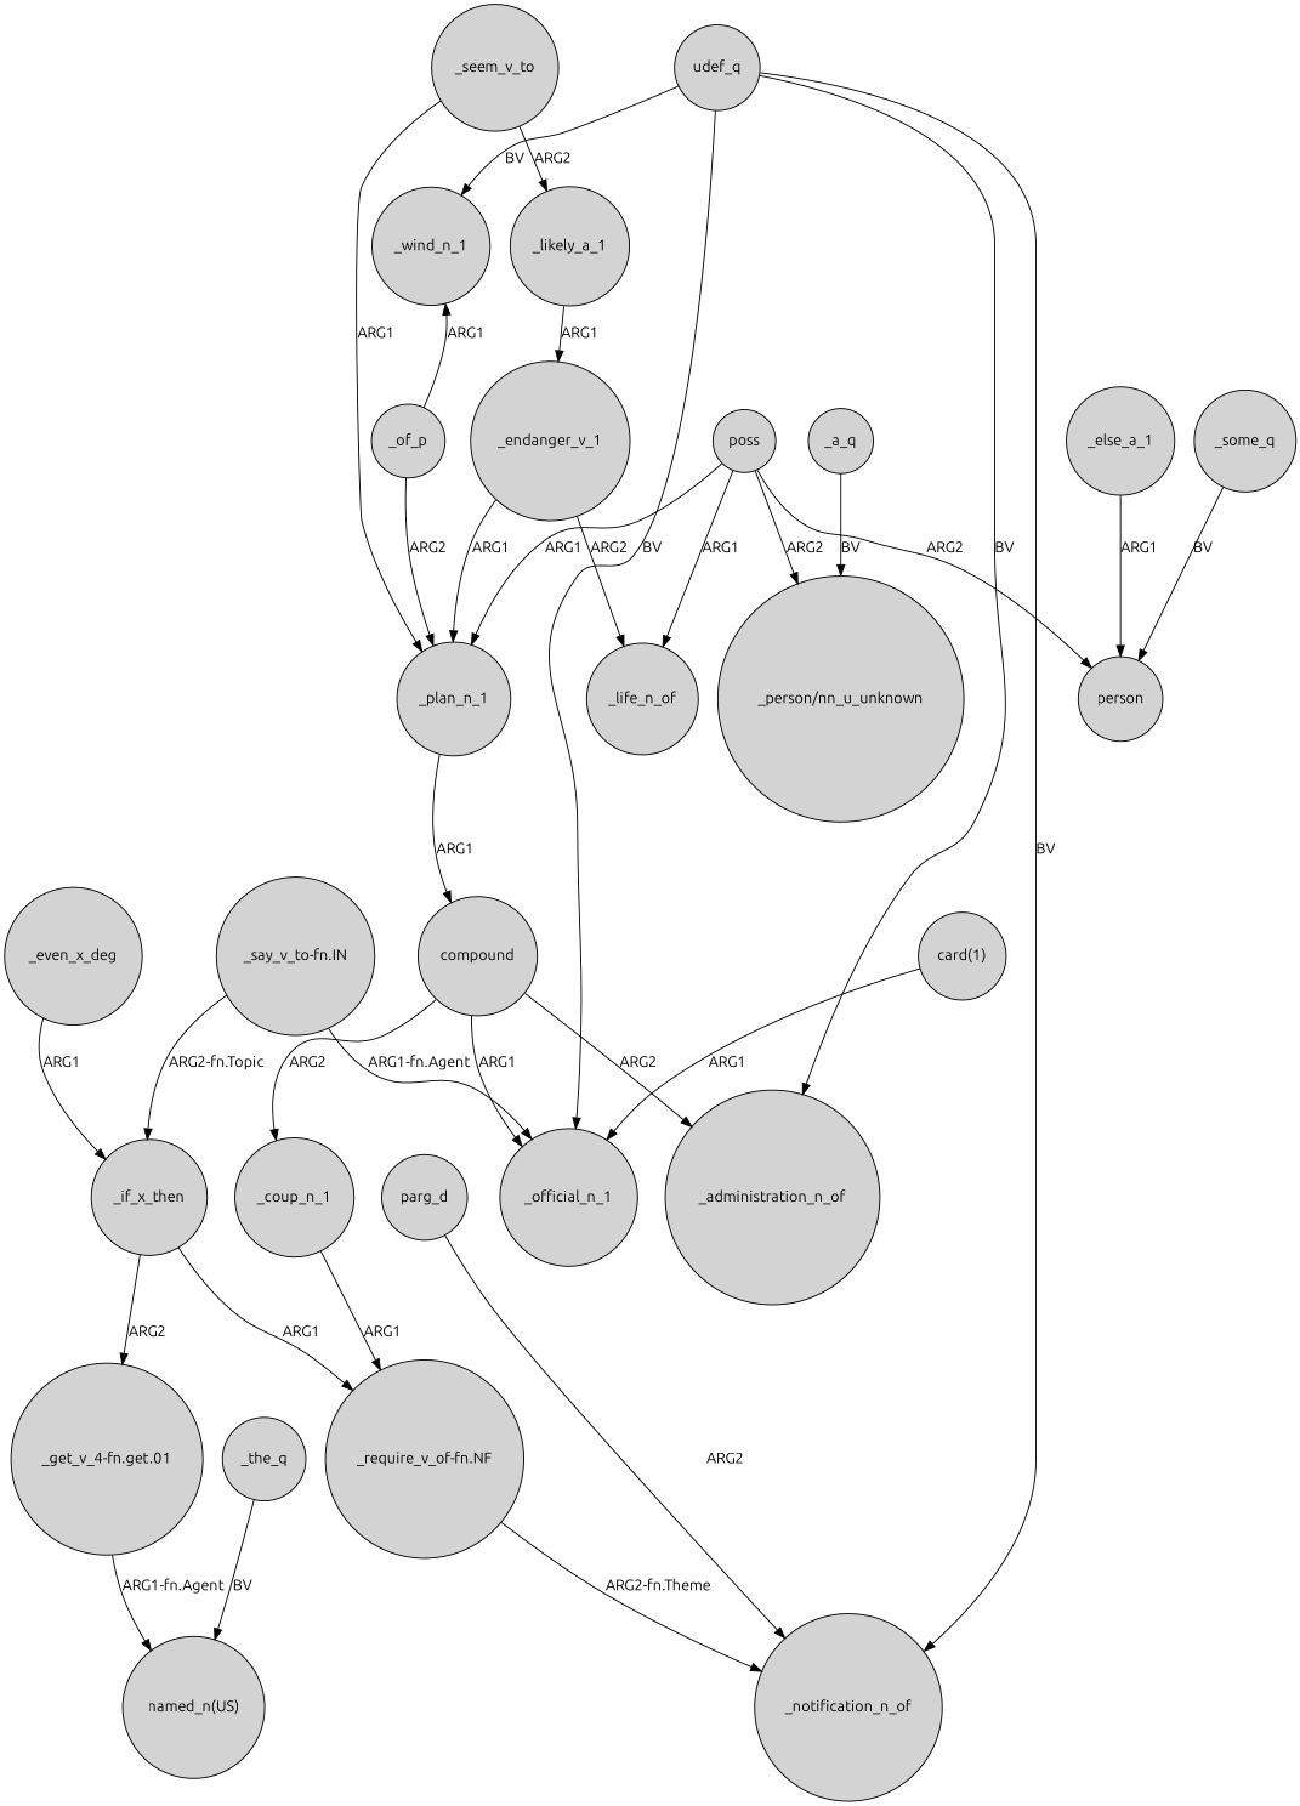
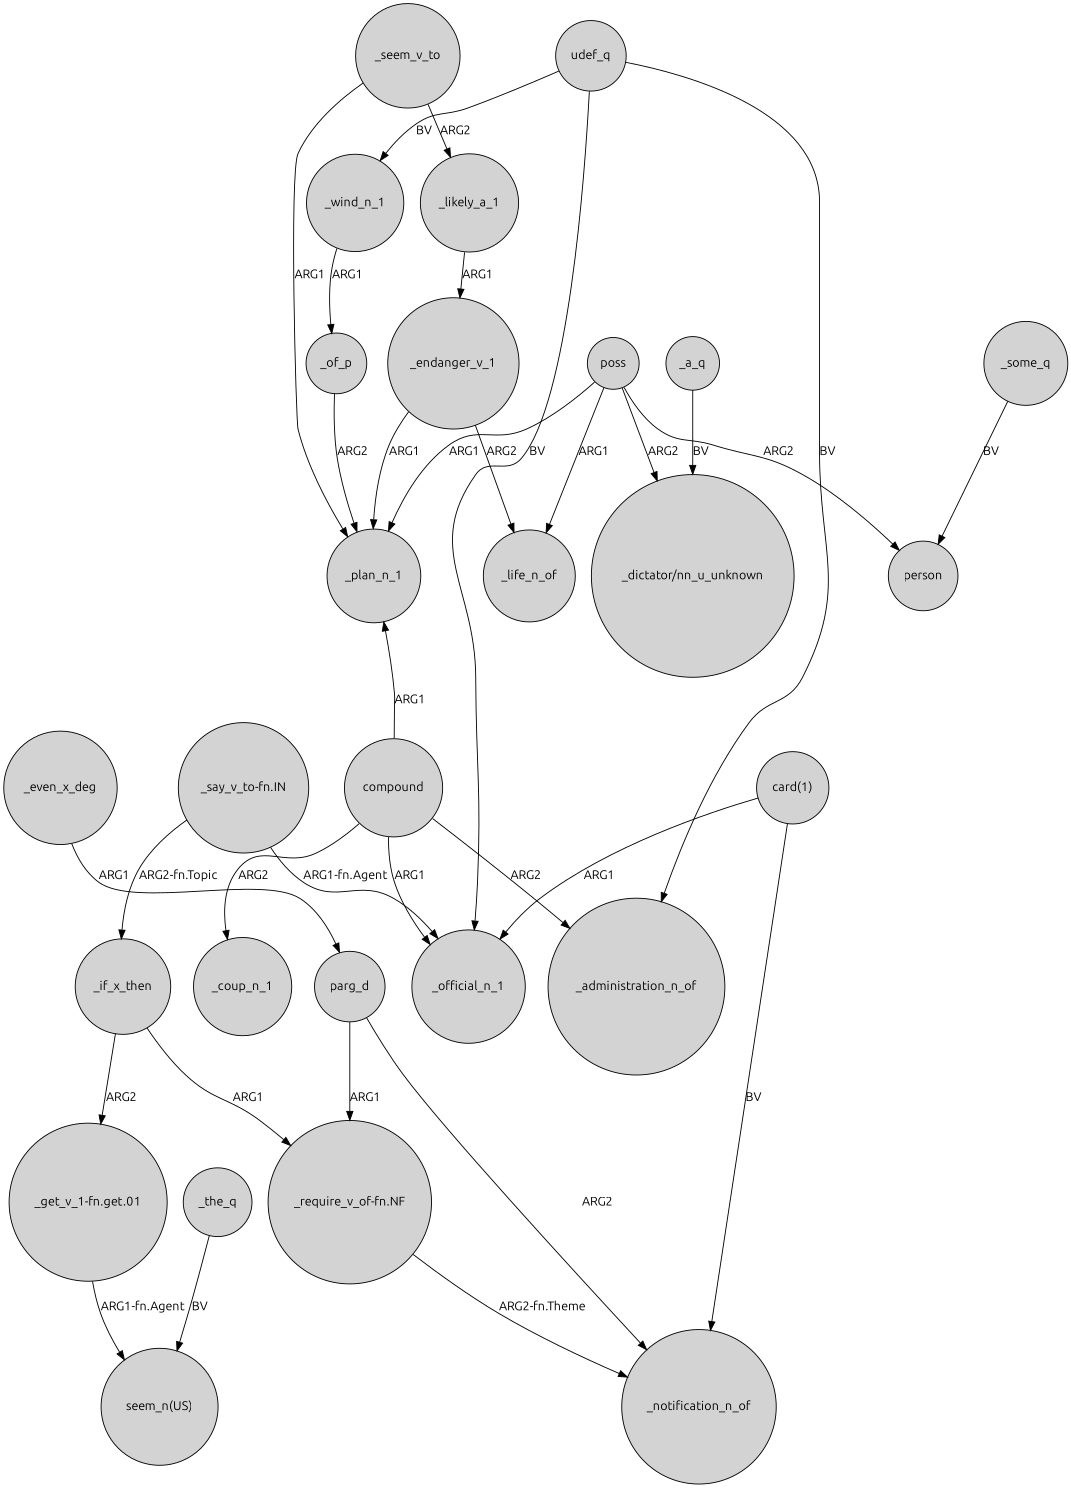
  digraph {
    fontname=Ubuntu
    node [fontname=Ubuntu shape=circle style=filled]
    edge [fontname=Ubuntu]
    udef_q
    _administration_n_of
    _wind_n_1
    _official_n_1
    _notification_n_of
    poss
    _plan_n_1
-   "_dictator/nn_u_unknown" [label="_person/nn_u_unknown"]
+   "_dictator/nn_u_unknown"
    person
    _life_n_of
    _a_q
    "_say_v_to-fn.IN"
    _if_x_then
-   "_get_v_1-fn.get.01" [label="_get_v_4-fn.get.01"]
+   "_get_v_1-fn.get.01"
    "_require_v_of-fn.NF"
-   "named_n(US)"
+   "named_n(US)" [label="seem_n(US)"]
    compound
    _coup_n_1
    parg_d
    _even_x_deg
    "card(1)"
    _seem_v_to
    _likely_a_1
    _endanger_v_1
    _the_q
-   _else_a_1
    _some_q
    _of_p
    udef_q -> _administration_n_of [label=BV]
    udef_q -> _wind_n_1 [label=BV]
    udef_q -> _official_n_1 [label=BV]
-   udef_q -> _notification_n_of [label=BV]
+   "card(1)" -> _notification_n_of [label=BV]
    poss -> _plan_n_1 [label=ARG1]
    poss -> "_dictator/nn_u_unknown" [label=ARG2]
    poss -> person [label=ARG2]
    poss -> _life_n_of [label=ARG1]
    _a_q -> "_dictator/nn_u_unknown" [label=BV]
    "_say_v_to-fn.IN" -> _official_n_1 [label="ARG1-fn.Agent"]
    "_say_v_to-fn.IN" -> _if_x_then [label="ARG2-fn.Topic"]
    _if_x_then -> "_get_v_1-fn.get.01" [label=ARG2]
    _if_x_then -> "_require_v_of-fn.NF" [label=ARG1]
    "_get_v_1-fn.get.01" -> "named_n(US)" [label="ARG1-fn.Agent"]
    "_require_v_of-fn.NF" -> _notification_n_of [label="ARG2-fn.Theme"]
    compound -> _administration_n_of [label=ARG2]
    compound -> _official_n_1 [label=ARG1]
-   _plan_n_1 -> compound [label=ARG1]
+   compound -> _plan_n_1 [label=ARG1]
    compound -> _coup_n_1 [label=ARG2]
    parg_d -> _notification_n_of [label=ARG2]
-   _coup_n_1 -> "_require_v_of-fn.NF" [label=ARG1]
-   _even_x_deg -> _if_x_then [label=ARG1]
+   parg_d -> "_require_v_of-fn.NF" [label=ARG1]
+   _even_x_deg -> parg_d [label=ARG1]
    "card(1)" -> _official_n_1 [label=ARG1]
    _seem_v_to -> _plan_n_1 [label=ARG1]
    _seem_v_to -> _likely_a_1 [label=ARG2]
    _likely_a_1 -> _endanger_v_1 [label=ARG1]
    _endanger_v_1 -> _plan_n_1 [label=ARG1]
    _endanger_v_1 -> _life_n_of [label=ARG2]
    _the_q -> "named_n(US)" [label=BV]
-   _else_a_1 -> person [label=ARG1]
    _some_q -> person [label=BV]
-   _of_p -> _wind_n_1 [label=ARG1]
+   _wind_n_1 -> _of_p [label=ARG1]
    _of_p -> _plan_n_1 [label=ARG2]
  }
